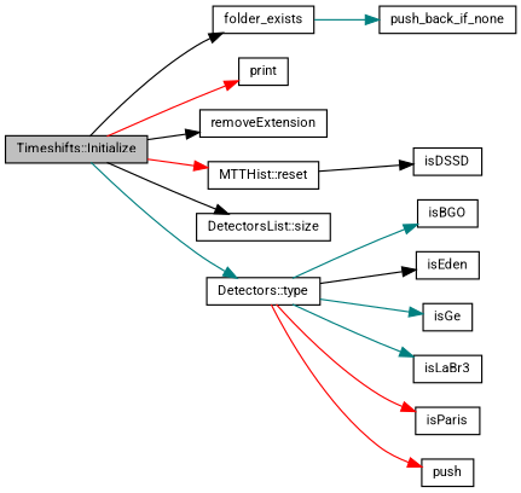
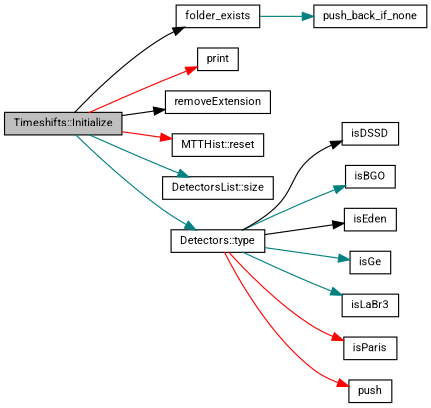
  digraph {
    fontname=Roboto
    rankdir=LR
    node [color=black fillcolor=white fontname=Roboto fontsize=10 shape=record style=filled]
    edge [color=teal fontname=Roboto fontsize=10 labelfontname=Helvetica labelfontsize=10 style=solid]
    n1 [fillcolor=grey75 fontcolor=black height=0.2 label="Timeshifts::Initialize" width=0.4]
    n2 [height=0.2 label=folder_exists width=0.4]
    n3 [height=0.2 label=print width=0.4]
    n4 [height=0.2 label=removeExtension width=0.4]
    n5 [height=0.2 label="MTTHist::reset" width=0.4]
    n6 [height=0.2 label="DetectorsList::size" width=0.4]
    n7 [height=0.2 label="Detectors::type" width=0.4]
    n8 [height=0.2 label=push_back_if_none width=0.4]
    n9 [height=0.2 label=isBGO width=0.4]
    n10 [height=0.2 label=isDSSD width=0.4]
    n11 [height=0.2 label=isEden width=0.4]
    n12 [height=0.2 label=isGe width=0.4]
    n13 [height=0.2 label=isLaBr3 width=0.4]
    n14 [height=0.2 label=isParis width=0.4]
    n15 [height=0.2 label=push width=0.4]
    n1 -> n2 [color=black]
    n1 -> n3 [color=red]
    n1 -> n4 [color=black]
    n1 -> n5 [color=red]
-   n1 -> n6 [color=black]
+   n1 -> n6
    n1 -> n7
    n2 -> n8
    n7 -> n9
-   n5 -> n10 [color=black]
+   n7 -> n10 [color=black]
    n7 -> n11 [color=black]
    n7 -> n12
    n7 -> n13
    n7 -> n14 [color=red]
    n7 -> n15 [color=red]
  }
